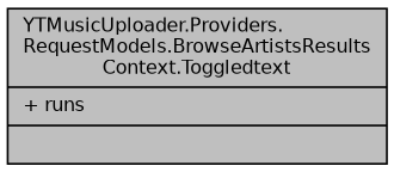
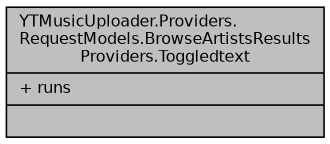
  digraph {
-   n1 [color=black fillcolor=grey75 fontcolor=black fontname=Helvetica fontsize=10 height=0.2 label="{YTMusicUploader.Providers.\lRequestModels.BrowseArtistsResults\lContext.Toggledtext\n|+ runs\l|}" shape=record style=filled width=0.4]
+   n1 [color=black fillcolor=grey75 fontcolor=black fontname=Helvetica fontsize=10 height=0.2 label="{YTMusicUploader.Providers.\lRequestModels.BrowseArtistsResults\lProviders.Toggledtext\n|+ runs\l|}" shape=record style=filled width=0.4]
  }
